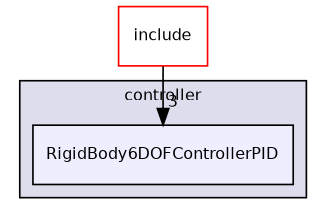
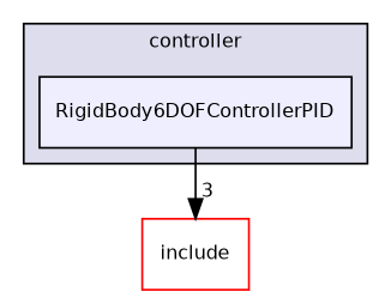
  digraph {
    compound=true
    node [fontname=Helvetica fontsize=10 shape=box style=filled]
    n1 [fillcolor="#eeeeff" label=RigidBody6DOFControllerPID pencolor=black]
    n2 [color=red fillcolor=white label=include]
    subgraph cluster_1 {
      bgcolor="#ddddee"
      fontname=Helvetica
      fontsize=10
      label=controller
      pencolor=black
      n1
    }
-   n2 -> n1 [headlabel=3 labeldistance=1.5 labelfontname=Helvetica labelfontsize=10]
+   n1 -> n2 [headlabel=3 labeldistance=1.5 labelfontname=Helvetica labelfontsize=10]
  }
